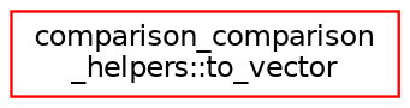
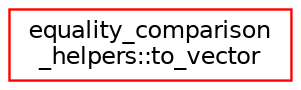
  digraph {
    rankdir=LR
-   n1 [color=red fillcolor=white fontname=Helvetica fontsize=10 height=0.2 label="comparison_comparison\l_helpers::to_vector" shape=box style=filled width=0.4]
+   n1 [color=red fillcolor=white fontname=Helvetica fontsize=10 height=0.2 label="equality_comparison\l_helpers::to_vector" shape=box style=filled width=0.4]
  }
